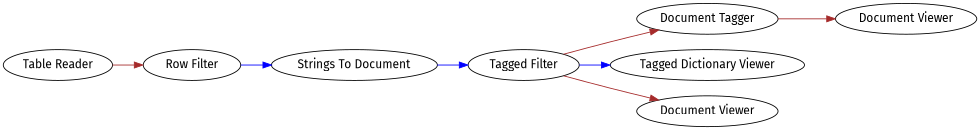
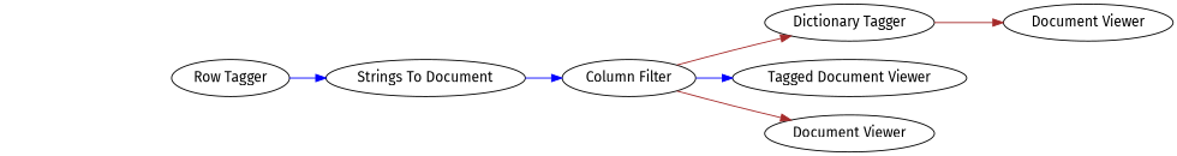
  digraph {
    fontname="Fira Sans"
    rankdir=LR
    node [fontname="Fira Sans"]
    edge [color=brown fontname="Fira Sans"]
-   n1 [label="Document Tagger"]
+   n1 [label="Dictionary Tagger"]
    n2 [label="Document Viewer"]
-   n3 [label="Tagged Dictionary Viewer"]
-   n4 [label="Row Filter"]
+   n3 [label="Tagged Document Viewer"]
+   n4 [label="Row Tagger"]
    n5 [label="Strings To Document"]
-   n6 [label="Tagged Filter"]
+   n6 [label="Column Filter"]
    n7 [label="Document Viewer"]
-   n8 [label="Table Reader"]
    n1 -> n2
    n4 -> n5 [color=blue]
    n5 -> n6 [color=blue]
    n6 -> n1
    n6 -> n3 [color=blue]
    n6 -> n7
-   n8 -> n4
  }
